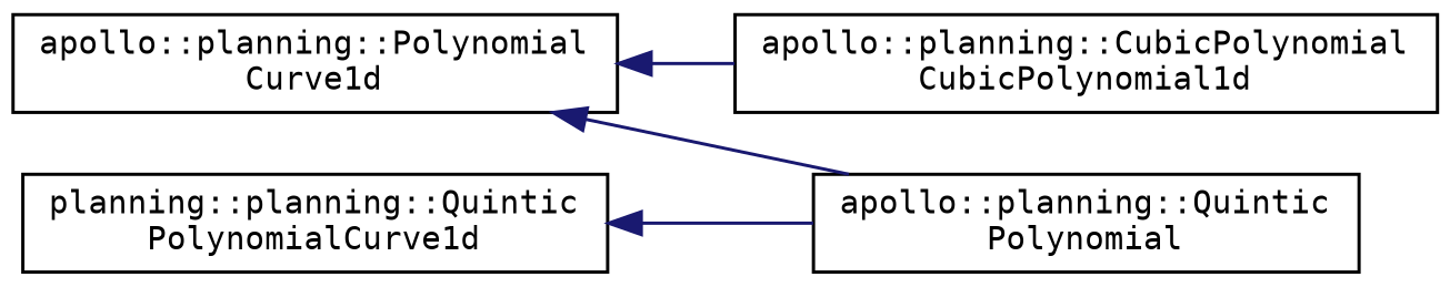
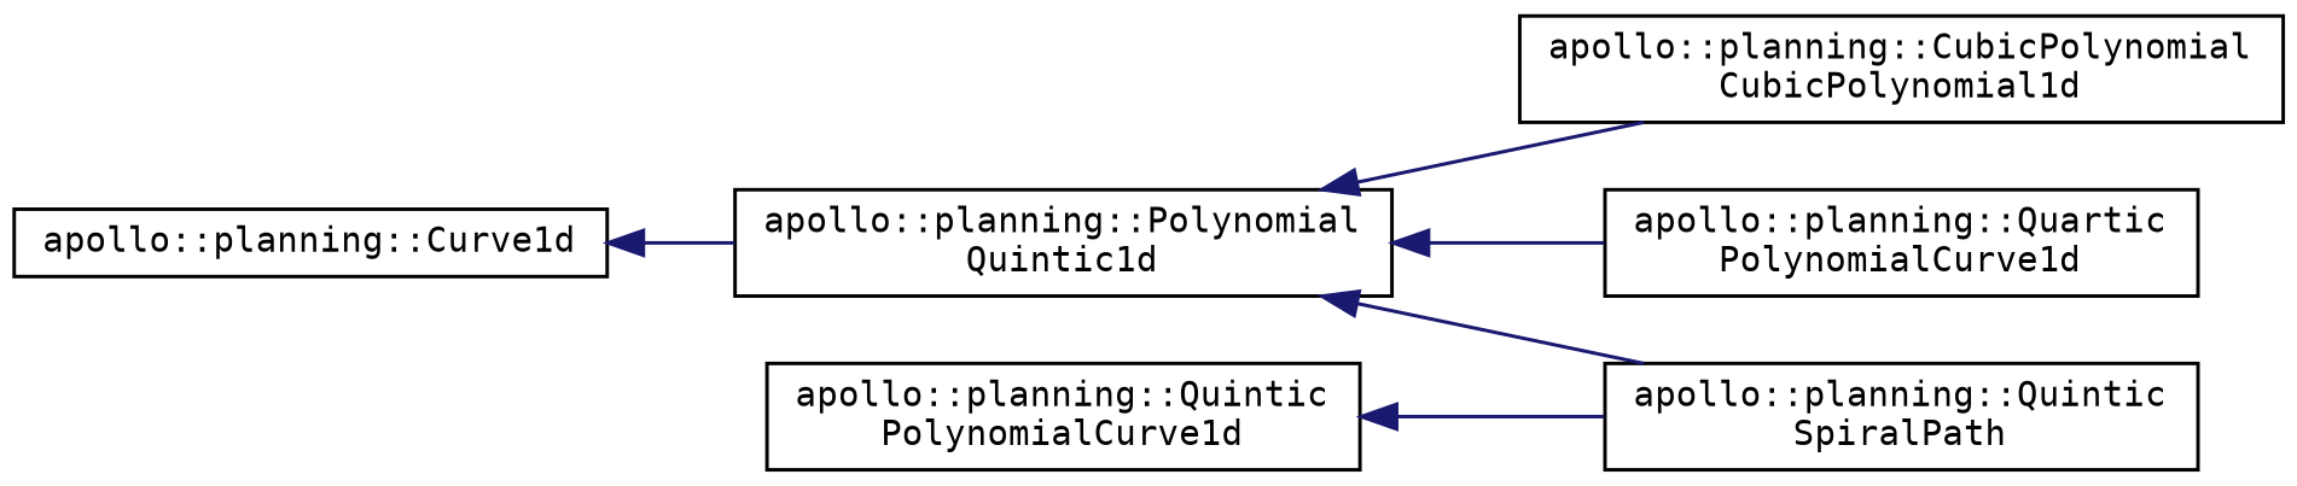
  digraph {
    fontname="DejaVu Sans Mono"
    rankdir=LR
    node [color=black fillcolor=white fontname="DejaVu Sans Mono" fontsize=10 shape=record style=filled]
    edge [color=midnightblue dir=back fontname="DejaVu Sans Mono" fontsize=10 labelfontname=Helvetica labelfontsize=10 style=solid]
-   n2 [height=0.2 label="apollo::planning::Polynomial\lCurve1d" width=0.4]
+   n1 [height=0.2 label="apollo::planning::Curve1d" width=0.4]
+   n2 [height=0.2 label="apollo::planning::Polynomial\lQuintic1d" width=0.4]
    n3 [height=0.2 label="apollo::planning::CubicPolynomial\lCubicPolynomial1d" width=0.4]
-   n5 [height=0.2 label="apollo::planning::Quintic\lPolynomial" width=0.4]
-   n6 [height=0.2 label="planning::planning::Quintic\lPolynomialCurve1d" width=0.4]
+   n4 [height=0.2 label="apollo::planning::Quartic\lPolynomialCurve1d" width=0.4]
+   n5 [height=0.2 label="apollo::planning::Quintic\lSpiralPath" width=0.4]
+   n6 [height=0.2 label="apollo::planning::Quintic\lPolynomialCurve1d" width=0.4]
+   n1 -> n2
    n2 -> n3
+   n2 -> n4
    n2 -> n5
    n6 -> n5
  }
